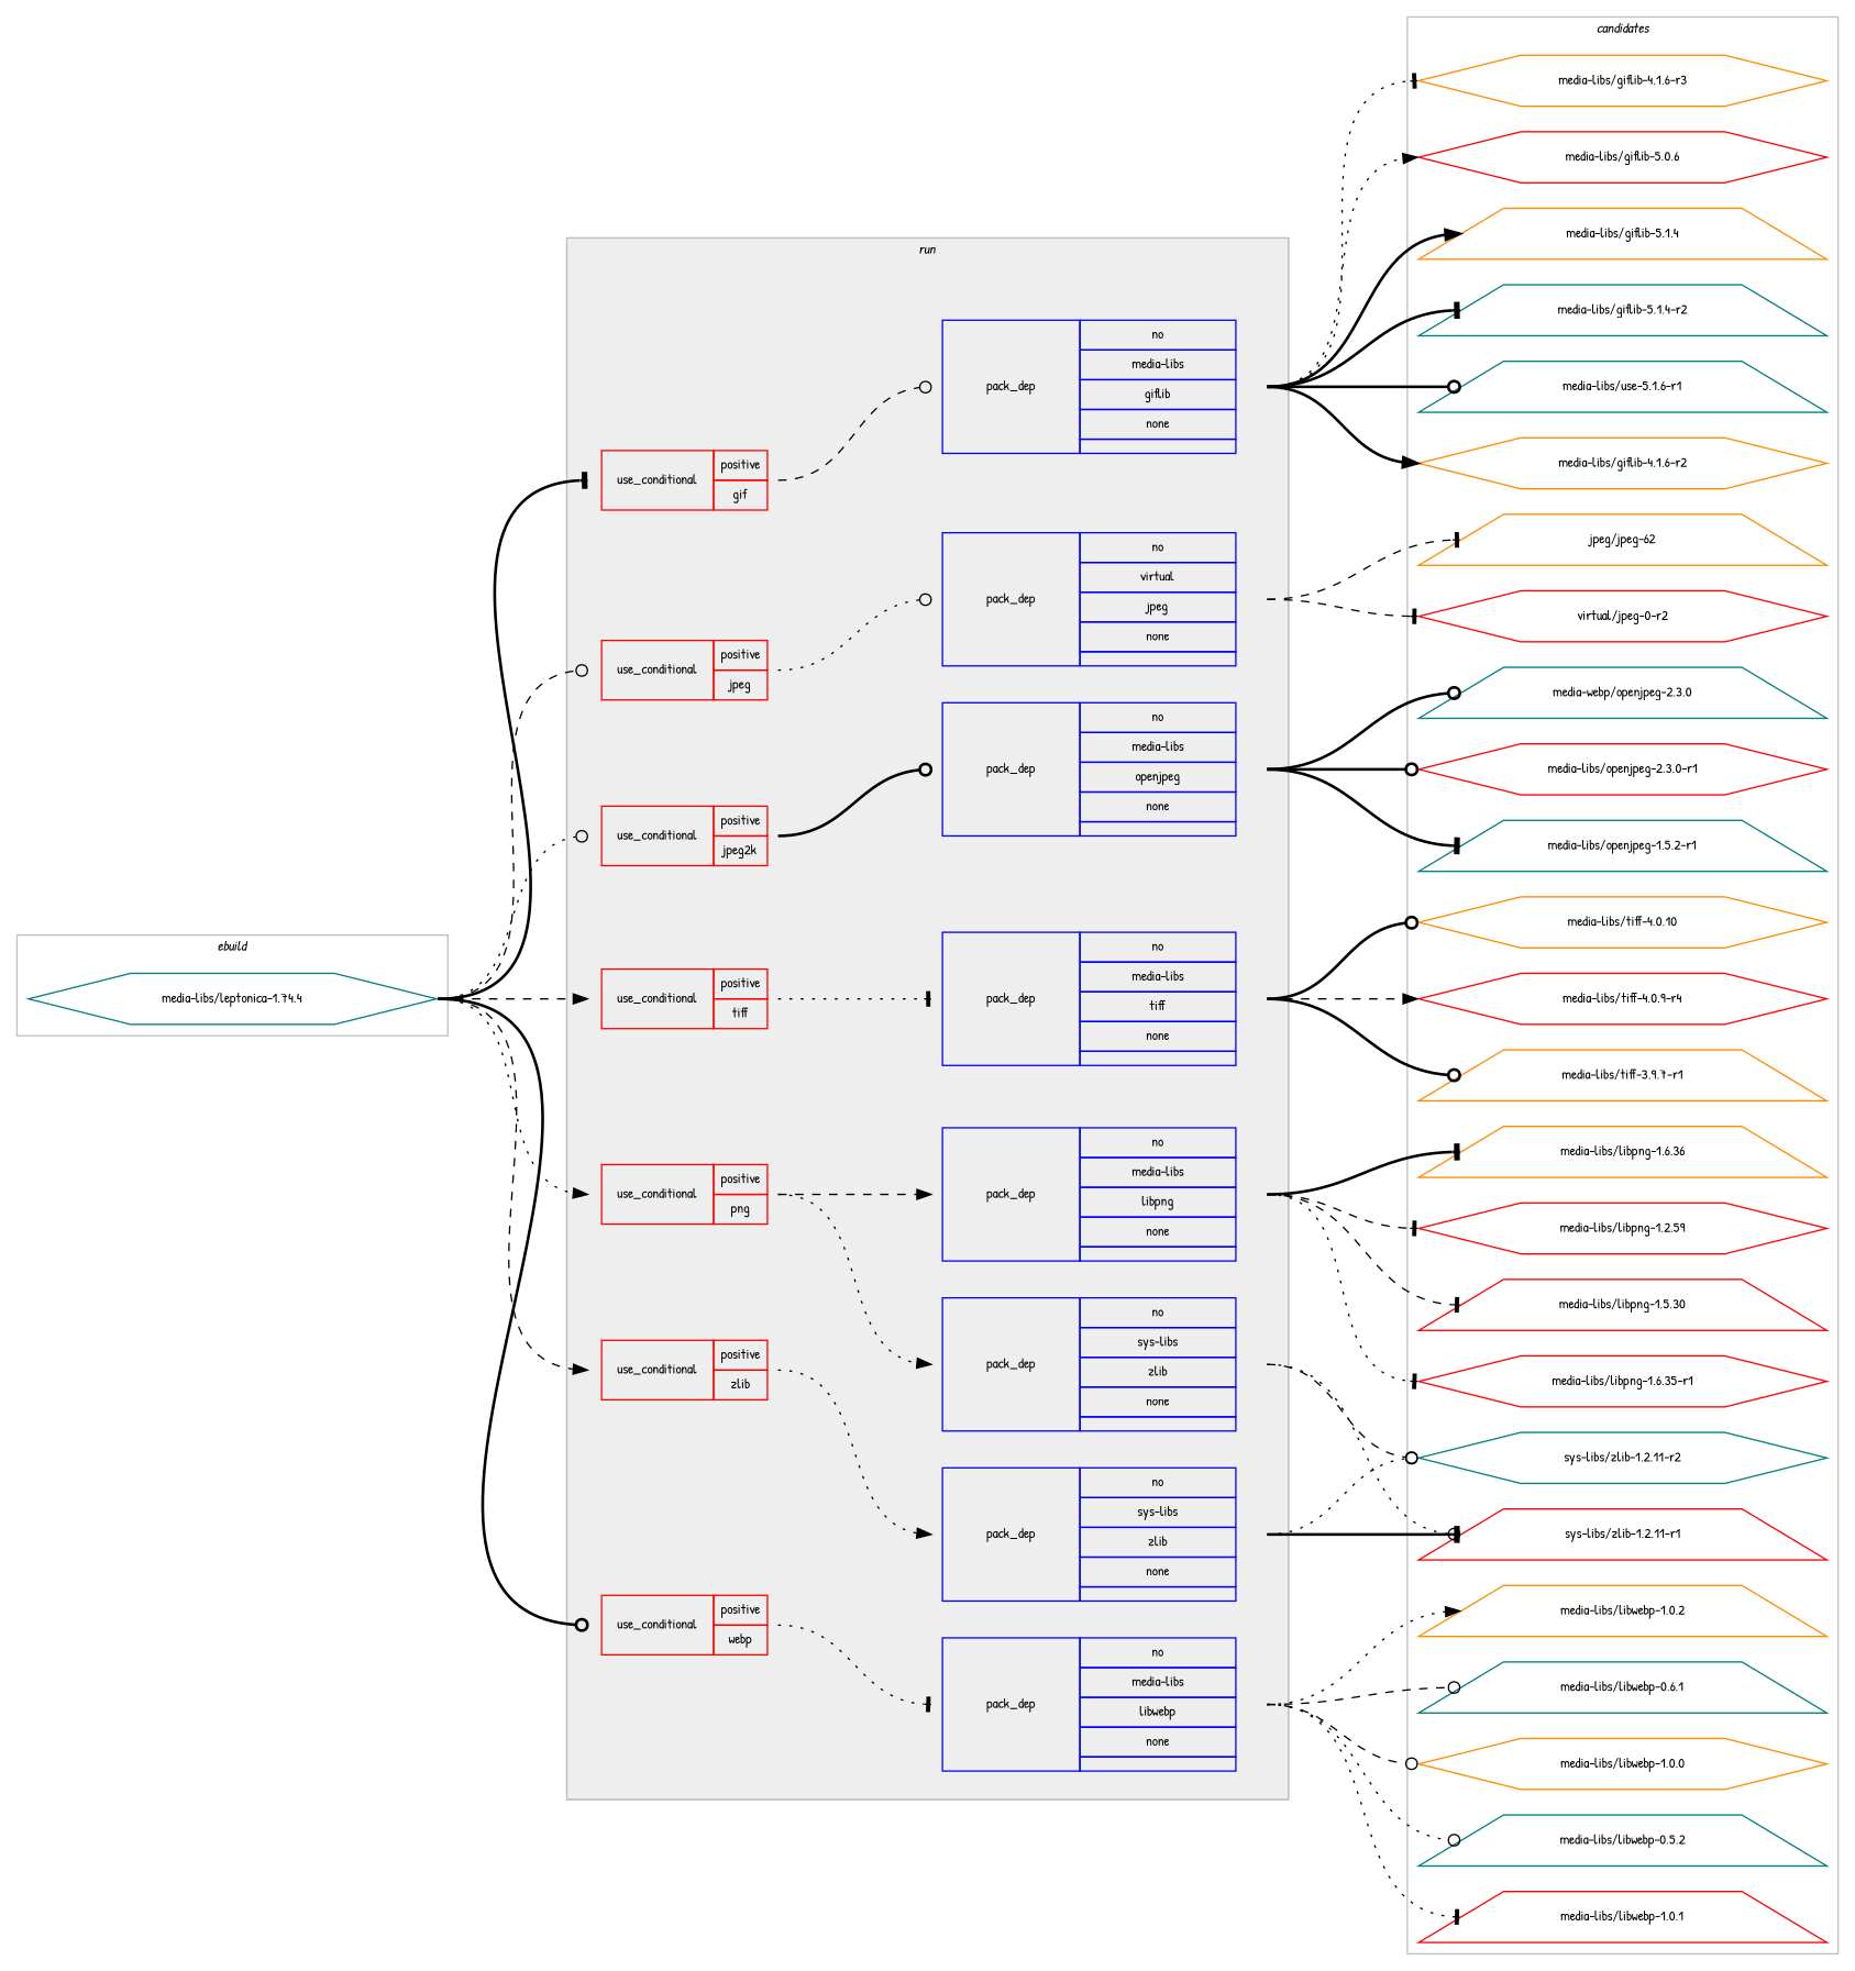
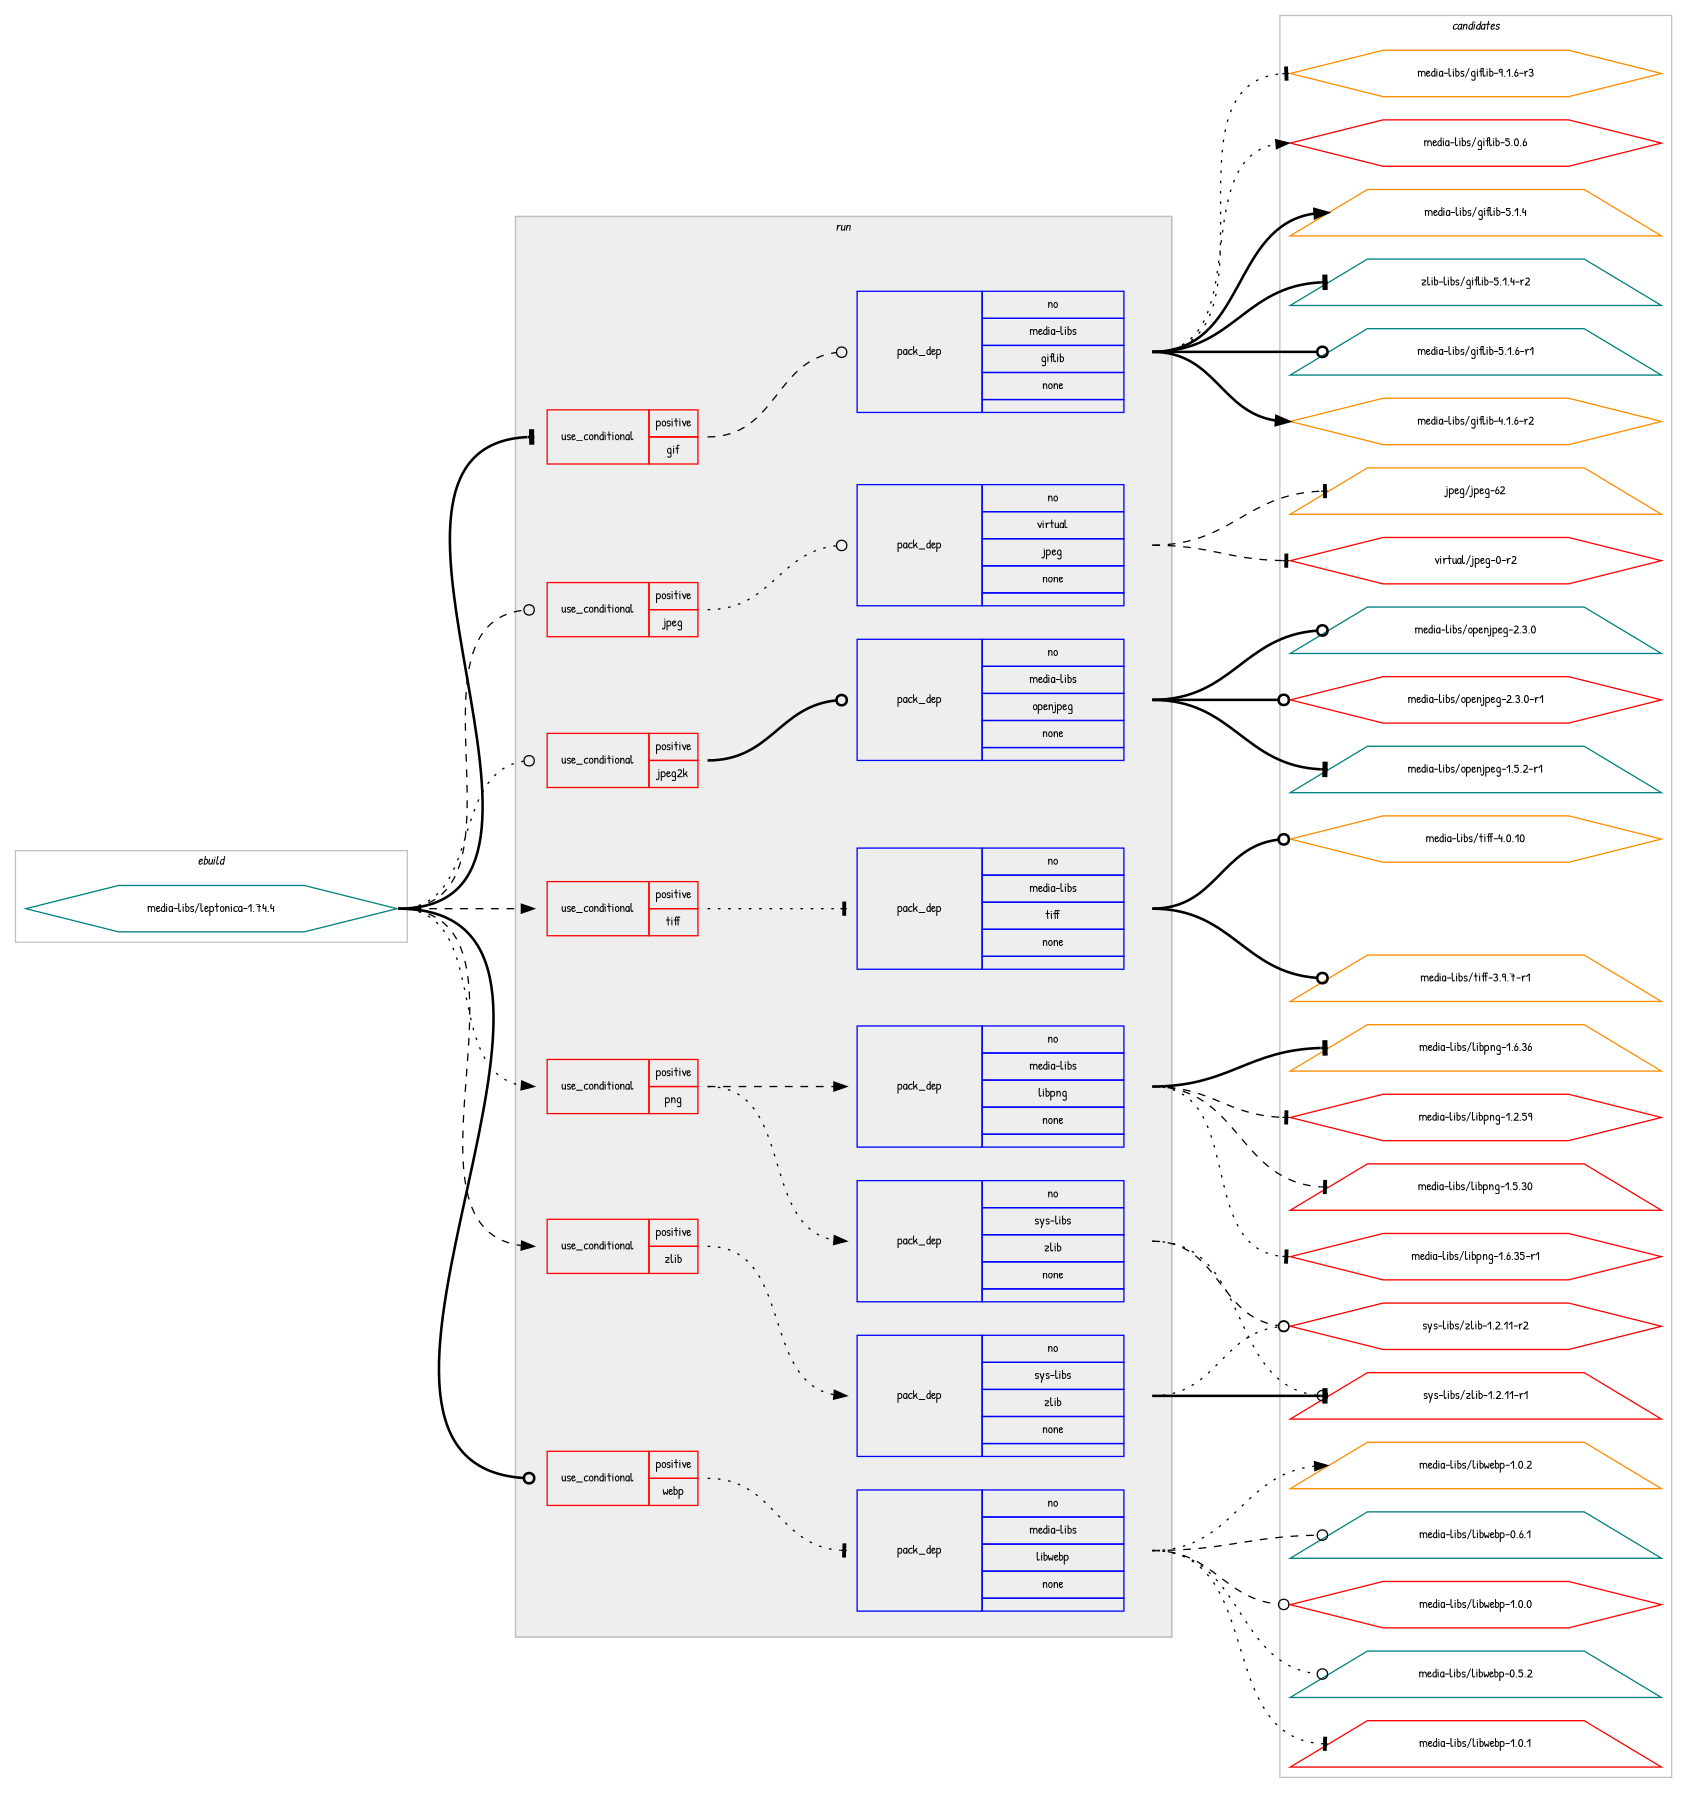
  digraph {
    compound=true
    concentrate=true
    fontname="Patrick Hand"
    fontsize=10
    newrank=true
    rankdir=LR
    ranksep=1.5
    node [color=red fontname="Patrick Hand" fontsize=10 shape=none]
    edge [arrowhead=odot fontname="Patrick Hand" headport=w style=dotted tailport=e weight=100]
    n1 [color=teal label="media-libs/leptonica-1.74.4" shape=hexagon width=4]
    n2 [color=blue label=<<TABLE BORDER="0" CELLBORDER="1" CELLSPACING="0" CELLPADDING="4" WIDTH="220"><TR><TD ROWSPAN="6" CELLPADDING="30">pack_dep</TD></TR><TR><TD WIDTH="110">no</TD></TR><TR><TD>media-libs</TD></TR><TR><TD>giflib</TD></TR><TR><TD>none</TD></TR><TR><TD></TD></TR></TABLE>>]
    n3 [label=<<TABLE BORDER="0" CELLBORDER="1" CELLSPACING="0" CELLPADDING="4"><TR><TD ROWSPAN="3" CELLPADDING="10">use_conditional</TD></TR><TR><TD>positive</TD></TR><TR><TD>gif</TD></TR></TABLE>>]
    n4 [color=blue label=<<TABLE BORDER="0" CELLBORDER="1" CELLSPACING="0" CELLPADDING="4" WIDTH="220"><TR><TD ROWSPAN="6" CELLPADDING="30">pack_dep</TD></TR><TR><TD WIDTH="110">no</TD></TR><TR><TD>virtual</TD></TR><TR><TD>jpeg</TD></TR><TR><TD>none</TD></TR><TR><TD></TD></TR></TABLE>>]
    n5 [label=<<TABLE BORDER="0" CELLBORDER="1" CELLSPACING="0" CELLPADDING="4"><TR><TD ROWSPAN="3" CELLPADDING="10">use_conditional</TD></TR><TR><TD>positive</TD></TR><TR><TD>jpeg</TD></TR></TABLE>>]
    n6 [color=blue label=<<TABLE BORDER="0" CELLBORDER="1" CELLSPACING="0" CELLPADDING="4" WIDTH="220"><TR><TD ROWSPAN="6" CELLPADDING="30">pack_dep</TD></TR><TR><TD WIDTH="110">no</TD></TR><TR><TD>media-libs</TD></TR><TR><TD>openjpeg</TD></TR><TR><TD>none</TD></TR><TR><TD></TD></TR></TABLE>>]
    n7 [label=<<TABLE BORDER="0" CELLBORDER="1" CELLSPACING="0" CELLPADDING="4"><TR><TD ROWSPAN="3" CELLPADDING="10">use_conditional</TD></TR><TR><TD>positive</TD></TR><TR><TD>jpeg2k</TD></TR></TABLE>>]
    n8 [color=blue label=<<TABLE BORDER="0" CELLBORDER="1" CELLSPACING="0" CELLPADDING="4" WIDTH="220"><TR><TD ROWSPAN="6" CELLPADDING="30">pack_dep</TD></TR><TR><TD WIDTH="110">no</TD></TR><TR><TD>media-libs</TD></TR><TR><TD>libpng</TD></TR><TR><TD>none</TD></TR><TR><TD></TD></TR></TABLE>>]
    n9 [color=blue label=<<TABLE BORDER="0" CELLBORDER="1" CELLSPACING="0" CELLPADDING="4" WIDTH="220"><TR><TD ROWSPAN="6" CELLPADDING="30">pack_dep</TD></TR><TR><TD WIDTH="110">no</TD></TR><TR><TD>sys-libs</TD></TR><TR><TD>zlib</TD></TR><TR><TD>none</TD></TR><TR><TD></TD></TR></TABLE>>]
    n10 [label=<<TABLE BORDER="0" CELLBORDER="1" CELLSPACING="0" CELLPADDING="4"><TR><TD ROWSPAN="3" CELLPADDING="10">use_conditional</TD></TR><TR><TD>positive</TD></TR><TR><TD>png</TD></TR></TABLE>>]
    n11 [color=blue label=<<TABLE BORDER="0" CELLBORDER="1" CELLSPACING="0" CELLPADDING="4" WIDTH="220"><TR><TD ROWSPAN="6" CELLPADDING="30">pack_dep</TD></TR><TR><TD WIDTH="110">no</TD></TR><TR><TD>media-libs</TD></TR><TR><TD>tiff</TD></TR><TR><TD>none</TD></TR><TR><TD></TD></TR></TABLE>>]
    n12 [label=<<TABLE BORDER="0" CELLBORDER="1" CELLSPACING="0" CELLPADDING="4"><TR><TD ROWSPAN="3" CELLPADDING="10">use_conditional</TD></TR><TR><TD>positive</TD></TR><TR><TD>tiff</TD></TR></TABLE>>]
    n13 [color=blue label=<<TABLE BORDER="0" CELLBORDER="1" CELLSPACING="0" CELLPADDING="4" WIDTH="220"><TR><TD ROWSPAN="6" CELLPADDING="30">pack_dep</TD></TR><TR><TD WIDTH="110">no</TD></TR><TR><TD>media-libs</TD></TR><TR><TD>libwebp</TD></TR><TR><TD>none</TD></TR><TR><TD></TD></TR></TABLE>>]
    n14 [label=<<TABLE BORDER="0" CELLBORDER="1" CELLSPACING="0" CELLPADDING="4"><TR><TD ROWSPAN="3" CELLPADDING="10">use_conditional</TD></TR><TR><TD>positive</TD></TR><TR><TD>webp</TD></TR></TABLE>>]
    n15 [color=blue label=<<TABLE BORDER="0" CELLBORDER="1" CELLSPACING="0" CELLPADDING="4" WIDTH="220"><TR><TD ROWSPAN="6" CELLPADDING="30">pack_dep</TD></TR><TR><TD WIDTH="110">no</TD></TR><TR><TD>sys-libs</TD></TR><TR><TD>zlib</TD></TR><TR><TD>none</TD></TR><TR><TD></TD></TR></TABLE>>]
    n16 [label=<<TABLE BORDER="0" CELLBORDER="1" CELLSPACING="0" CELLPADDING="4"><TR><TD ROWSPAN="3" CELLPADDING="10">use_conditional</TD></TR><TR><TD>positive</TD></TR><TR><TD>zlib</TD></TR></TABLE>>]
    n17 [color=darkorange label="media-libs/giflib-4.1.6-r2" shape=hexagon width=4]
-   n18 [color=darkorange label="media-libs/giflib-4.1.6-r3" shape=hexagon width=4]
+   n18 [color=darkorange label="media-libs/giflib-9.1.6-r3" shape=hexagon width=4]
    n19 [label="media-libs/giflib-5.0.6" shape=hexagon width=4]
    n20 [color=darkorange label="media-libs/giflib-5.1.4" shape=trapezium width=4]
-   n21 [color=teal label="media-libs/giflib-5.1.4-r2" shape=trapezium width=4]
-   n22 [color=teal label="media-libs/use-5.1.6-r1" shape=trapezium width=4]
+   n21 [color=teal label="zlib-libs/giflib-5.1.4-r2" shape=trapezium width=4]
+   n22 [color=teal label="media-libs/giflib-5.1.6-r1" shape=trapezium width=4]
    n23 [label="virtual/jpeg-0-r2" shape=hexagon width=4]
    n24 [color=darkorange label="jpeg/jpeg-62" shape=trapezium width=4]
    n25 [color=teal label="media-libs/openjpeg-1.5.2-r1" shape=trapezium width=4]
-   n26 [color=teal label="media-webp/openjpeg-2.3.0" shape=trapezium width=4]
+   n26 [color=teal label="media-libs/openjpeg-2.3.0" shape=trapezium width=4]
    n27 [label="media-libs/openjpeg-2.3.0-r1" shape=hexagon width=4]
    n28 [label="media-libs/libpng-1.2.59" shape=hexagon width=4]
    n29 [label="media-libs/libpng-1.5.30" shape=trapezium width=4]
    n30 [label="media-libs/libpng-1.6.35-r1" shape=hexagon width=4]
    n31 [color=darkorange label="media-libs/libpng-1.6.36" shape=trapezium width=4]
    n32 [label="sys-libs/zlib-1.2.11-r1" shape=trapezium width=4]
-   n33 [color=teal label="sys-libs/zlib-1.2.11-r2" shape=hexagon width=4]
+   n33 [label="sys-libs/zlib-1.2.11-r2" shape=hexagon width=4]
    n34 [color=darkorange label="media-libs/tiff-3.9.7-r1" shape=trapezium width=4]
    n35 [color=darkorange label="media-libs/tiff-4.0.10" shape=hexagon width=4]
-   n36 [label="media-libs/tiff-4.0.9-r4" shape=hexagon width=4]
    n37 [color=teal label="media-libs/libwebp-0.5.2" shape=trapezium width=4]
    n38 [color=teal label="media-libs/libwebp-0.6.1" shape=trapezium width=4]
-   n39 [color=darkorange label="media-libs/libwebp-1.0.0" shape=hexagon width=4]
+   n39 [label="media-libs/libwebp-1.0.0" shape=hexagon width=4]
    n40 [label="media-libs/libwebp-1.0.1" shape=trapezium width=4]
    n41 [color=darkorange label="media-libs/libwebp-1.0.2" shape=trapezium width=4]
    subgraph cluster_1 {
      color=gray
      label=<<i>ebuild</i>>
      rank=same
      n1
    }
    subgraph cluster_2 {
      color=gray
      label=<<i>dependencies</i>>
      subgraph cluster_3 {
        color=gray
        fillcolor="#eeeeee"
        label=<<i>compile</i>>
        style=filled
      }
      subgraph cluster_4 {
        color=gray
        fillcolor="#eeeeee"
        label=<<i>compile and run</i>>
        style=filled
        subgraph sub_5 {
          color=gray
          fillcolor="#eeeeee"
          label=<<i>compile and run</i>>
          style=filled
          n3
          subgraph sub_6 {
            color=gray
            fillcolor="#eeeeee"
            label=<<i>compile and run</i>>
            style=filled
            n2
          }
        }
        subgraph sub_7 {
          color=gray
          fillcolor="#eeeeee"
          label=<<i>compile and run</i>>
          style=filled
          n5
          subgraph sub_8 {
            color=gray
            fillcolor="#eeeeee"
            label=<<i>compile and run</i>>
            style=filled
            n4
          }
        }
        subgraph sub_9 {
          color=gray
          fillcolor="#eeeeee"
          label=<<i>compile and run</i>>
          style=filled
          n7
          subgraph sub_10 {
            color=gray
            fillcolor="#eeeeee"
            label=<<i>compile and run</i>>
            style=filled
            n6
          }
        }
        subgraph sub_11 {
          color=gray
          fillcolor="#eeeeee"
          label=<<i>compile and run</i>>
          style=filled
          n10
          subgraph sub_12 {
            color=gray
            fillcolor="#eeeeee"
            label=<<i>compile and run</i>>
            style=filled
            n8
          }
          subgraph sub_13 {
            color=gray
            fillcolor="#eeeeee"
            label=<<i>compile and run</i>>
            style=filled
            n9
          }
        }
        subgraph sub_14 {
          color=gray
          fillcolor="#eeeeee"
          label=<<i>compile and run</i>>
          style=filled
          n12
          subgraph sub_15 {
            color=gray
            fillcolor="#eeeeee"
            label=<<i>compile and run</i>>
            style=filled
            n11
          }
        }
        subgraph sub_16 {
          color=gray
          fillcolor="#eeeeee"
          label=<<i>compile and run</i>>
          style=filled
          n14
          subgraph sub_17 {
            color=gray
            fillcolor="#eeeeee"
            label=<<i>compile and run</i>>
            style=filled
            n13
          }
        }
        subgraph sub_18 {
          color=gray
          fillcolor="#eeeeee"
          label=<<i>compile and run</i>>
          style=filled
          n16
          subgraph sub_19 {
            color=gray
            fillcolor="#eeeeee"
            label=<<i>compile and run</i>>
            style=filled
            n15
          }
        }
      }
      subgraph cluster_20 {
        color=gray
        fillcolor="#eeeeee"
        label=<<i>run</i>>
        style=filled
      }
    }
    subgraph cluster_21 {
      color=gray
      label=<<i>candidates</i>>
      rank=same
      subgraph sub_22 {
        color=black
        label=<<i>candidates</i>>
        nodesep=1
        rank=same
        n17
        n18
        n19
        n20
        n21
        n22
      }
      subgraph sub_23 {
        color=black
        label=<<i>candidates</i>>
        nodesep=1
        rank=same
        n23
        n24
      }
      subgraph sub_24 {
        color=black
        label=<<i>candidates</i>>
        nodesep=1
        rank=same
        n25
        n26
        n27
      }
      subgraph sub_25 {
        color=black
        label=<<i>candidates</i>>
        nodesep=1
        rank=same
        n28
        n29
        n30
        n31
      }
      subgraph sub_26 {
        color=black
        label=<<i>candidates</i>>
        nodesep=1
        rank=same
        n32
        n33
      }
      subgraph sub_27 {
        color=black
        label=<<i>candidates</i>>
        nodesep=1
        rank=same
        n34
        n35
-       n36
      }
      subgraph sub_28 {
        color=black
        label=<<i>candidates</i>>
        nodesep=1
        rank=same
        n37
        n38
        n39
        n40
        n41
      }
      subgraph sub_29 {
        color=black
        label=<<i>candidates</i>>
        nodesep=1
        rank=same
        n32
        n33
      }
    }
    n1 -> n3 [arrowhead=tee style=bold weight=20]
    n1 -> n5 [style=dashed weight=20]
    n1 -> n7 [weight=20]
    n1 -> n10 [arrowhead=normal weight=20]
    n1 -> n12 [arrowhead=normal style=dashed weight=20]
    n1 -> n14 [style=bold weight=20]
    n1 -> n16 [arrowhead=normal style=dashed weight=20]
    n2 -> n17 [arrowhead=normal style=bold]
    n2 -> n18 [arrowhead=tee]
    n2 -> n19 [arrowhead=normal]
    n2 -> n20 [arrowhead=normal style=bold]
    n2 -> n21 [arrowhead=tee style=bold]
    n2 -> n22 [style=bold]
    n3 -> n2 [style=dashed weight=20]
    n4 -> n23 [arrowhead=tee style=dashed]
    n4 -> n24 [arrowhead=tee style=dashed]
    n5 -> n4 [weight=20]
    n6 -> n25 [arrowhead=tee style=bold]
    n6 -> n26 [style=bold]
    n6 -> n27 [style=bold]
    n7 -> n6 [style=bold weight=20]
    n8 -> n28 [arrowhead=tee style=dashed]
    n8 -> n29 [arrowhead=tee style=dashed]
    n8 -> n30 [arrowhead=tee]
    n8 -> n31 [arrowhead=tee style=bold]
    n9 -> n32
    n9 -> n33 [style=dashed]
    n10 -> n8 [arrowhead=normal style=dashed weight=20]
    n10 -> n9 [arrowhead=normal weight=20]
    n11 -> n34 [style=bold]
    n11 -> n35 [style=bold]
-   n11 -> n36 [arrowhead=normal style=dashed]
    n12 -> n11 [arrowhead=tee weight=20]
    n13 -> n37
    n13 -> n38 [style=dashed]
    n13 -> n39 [style=dashed]
    n13 -> n40 [arrowhead=tee]
    n13 -> n41 [arrowhead=normal]
    n14 -> n13 [arrowhead=tee weight=20]
    n15 -> n32 [arrowhead=tee style=bold]
    n15 -> n33
    n16 -> n15 [arrowhead=normal weight=20]
  }
